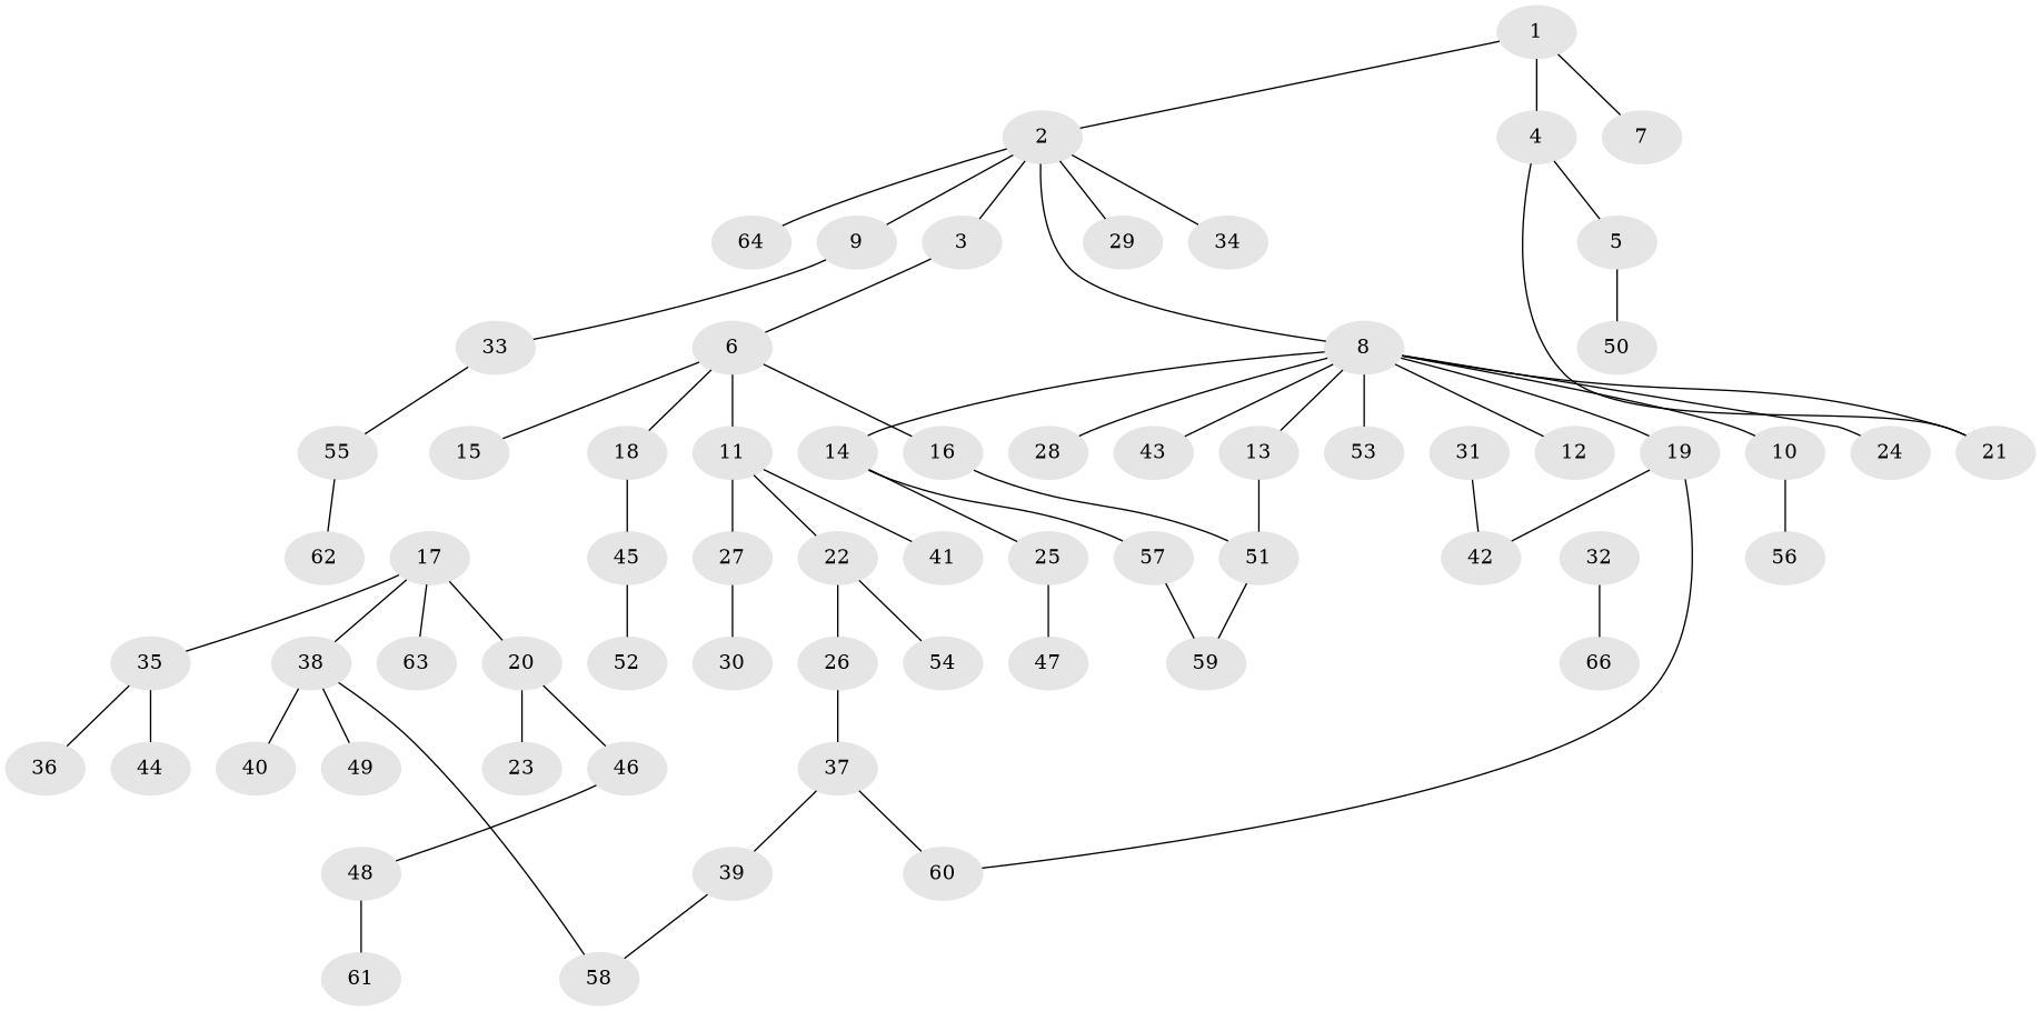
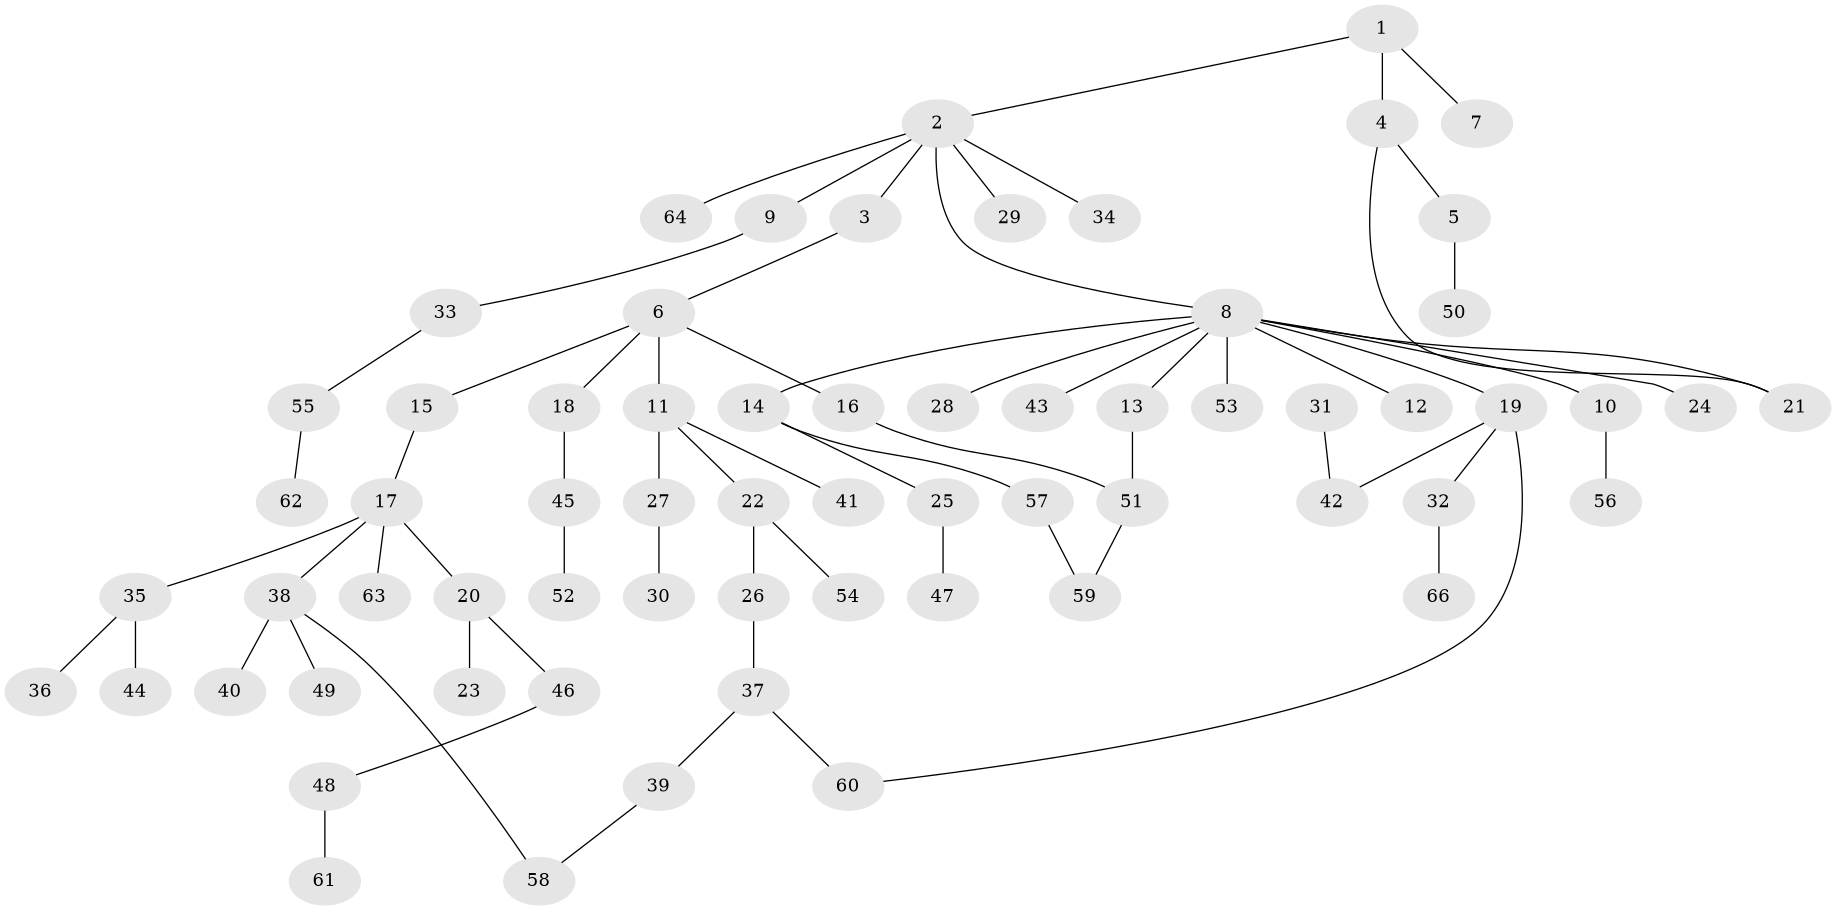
  graph {
    node [color=gray90 style=filled]
    1
    2
    4
    7
    3
    8
    9
    29
    34
    64
    5
    21
    6
    10
    12
    13
    14
    19
    24
    28
    43
    53
    33
    11
    15
    16
    18
    50
    22
    27
    41
    17
    51
    45
    56
    25
    57
    32
    42
    60
    55
    26
    54
    30
    59
    47
    20
    35
    38
    63
    31
    23
    46
    36
    44
    40
    49
    58
    52
    n60 [label=66]
    48
    37
    39
    62
    61
    1 -- 2
    1 -- 4
    1 -- 7
    2 -- 3
    2 -- 8
    2 -- 9
    2 -- 29
    2 -- 34
    2 -- 64
    4 -- 5
    4 -- 21
    3 -- 6
    8 -- 21
    8 -- 10
    8 -- 12
    8 -- 13
    8 -- 14
    8 -- 19
    8 -- 24
    8 -- 28
    8 -- 43
    8 -- 53
    9 -- 33
    5 -- 50
    6 -- 11
    6 -- 15
    6 -- 16
    6 -- 18
    10 -- 56
    13 -- 51
    14 -- 25
    14 -- 57
+   19 -- 32
    19 -- 42
    19 -- 60
    33 -- 55
    11 -- 22
    11 -- 27
    11 -- 41
+   15 -- 17
    16 -- 51
    18 -- 45
    22 -- 26
    22 -- 54
    27 -- 30
    17 -- 20
    17 -- 35
    17 -- 38
    17 -- 63
    51 -- 59
    45 -- 52
    25 -- 47
    57 -- 59
    32 -- n60
    55 -- 62
    26 -- 37
    20 -- 23
    20 -- 46
    35 -- 36
    35 -- 44
    38 -- 40
    38 -- 49
    38 -- 58
    31 -- 42
    46 -- 48
    48 -- 61
    37 -- 60
    37 -- 39
    39 -- 58
  }
